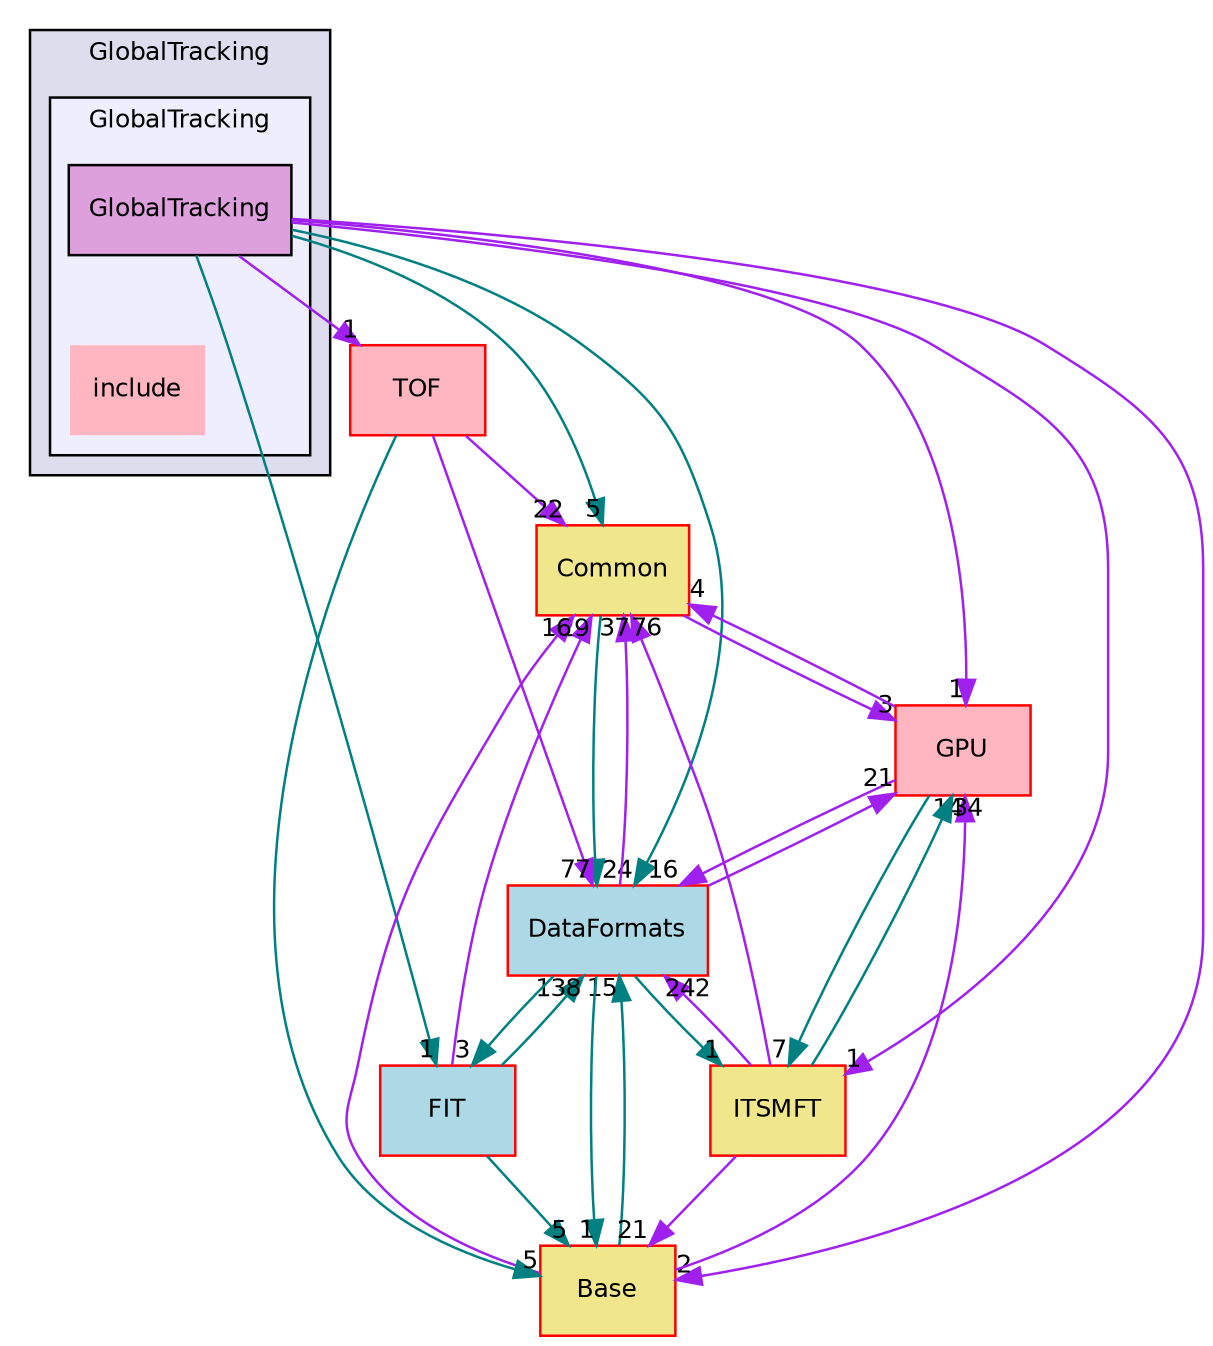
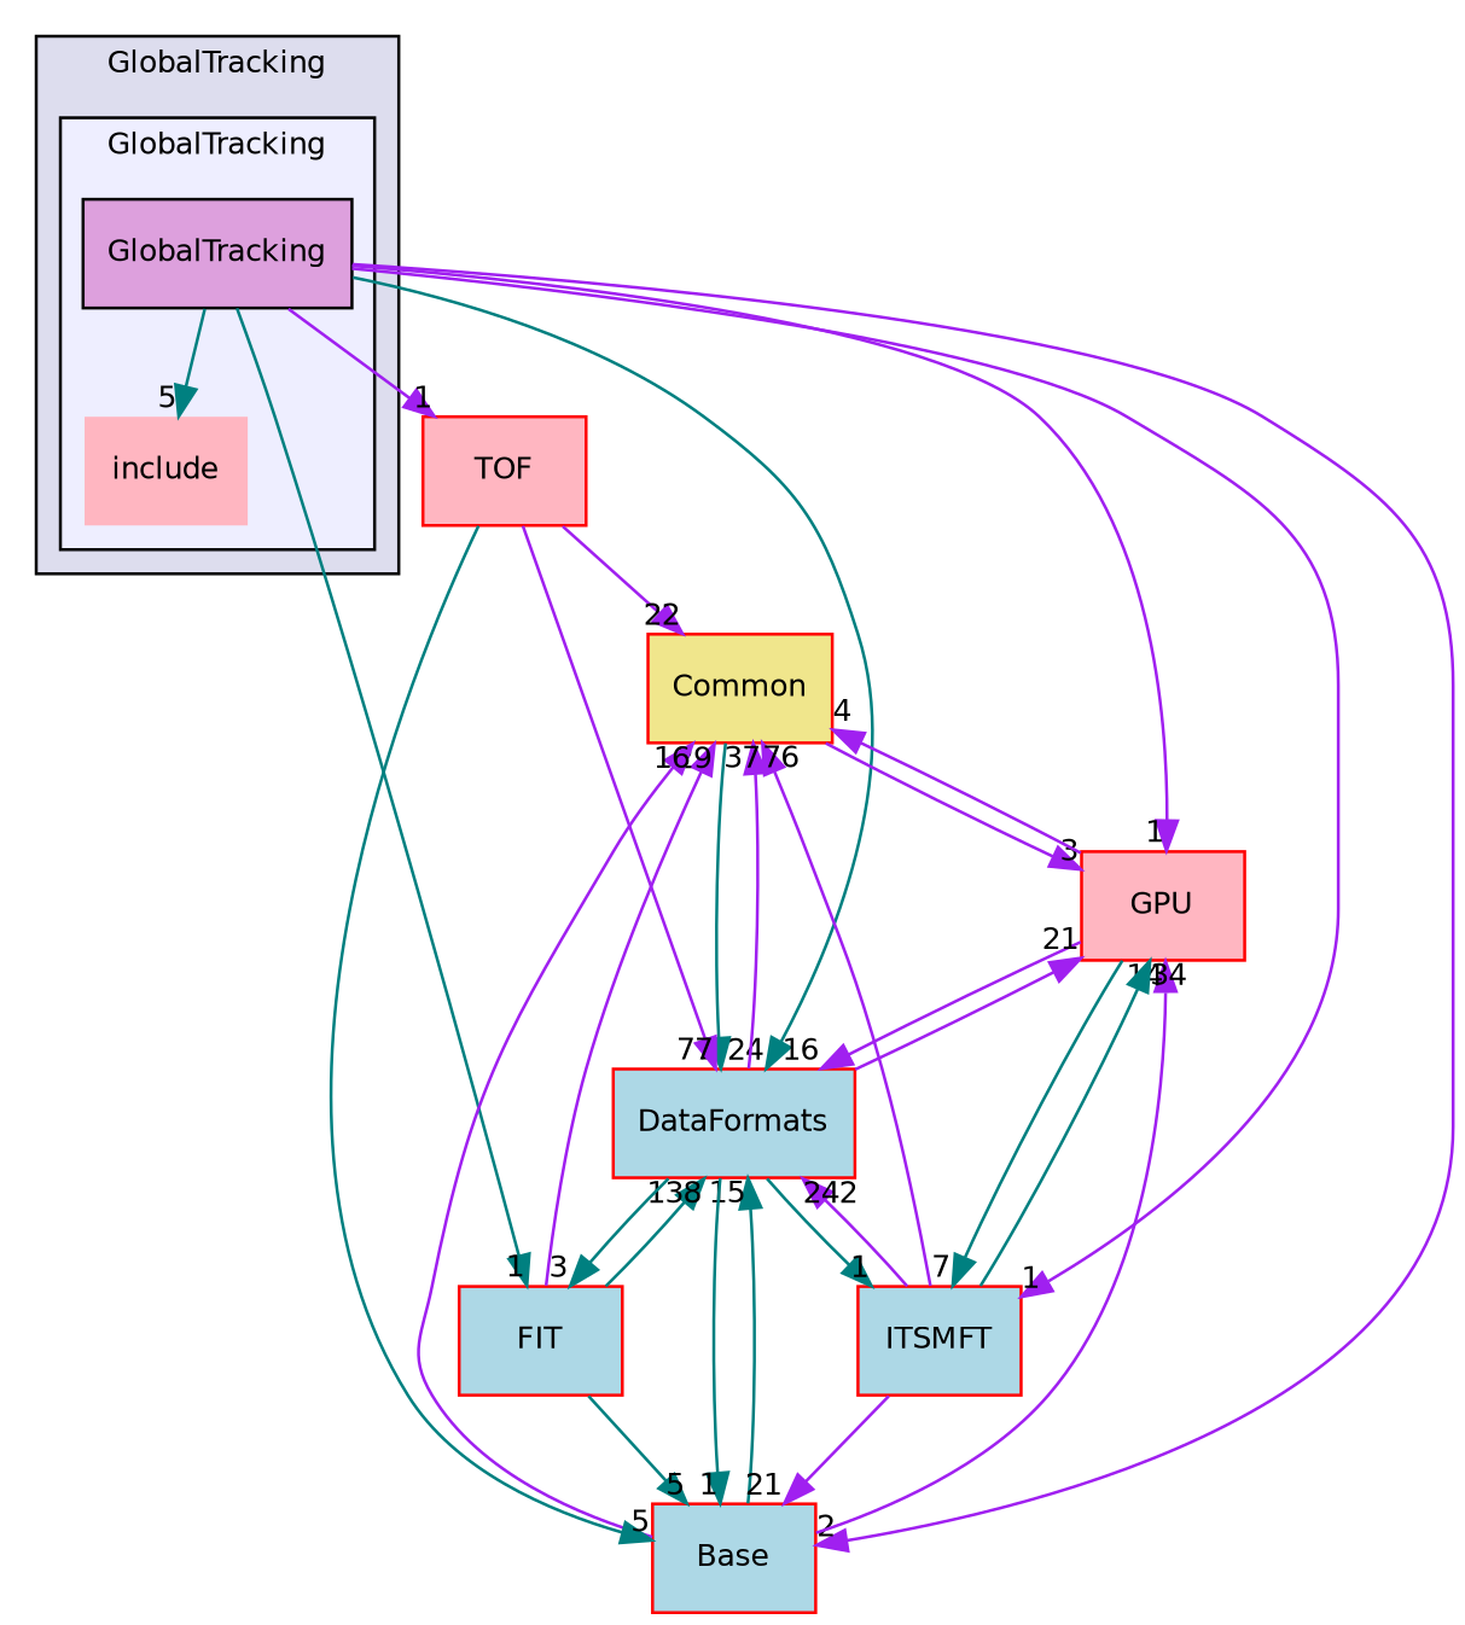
  digraph {
    compound=true
    node [fillcolor=lightpink fontname=Helvetica fontsize=10 shape=box style=filled color=red]
    edge [color=purple headlabel=1 labeldistance=1.5 labelfontname=Helvetica labelfontsize=10]
    n1 [label=include shape=plaintext color=""]
    n2 [color=black fillcolor=plum label=GlobalTracking]
    n3 [fillcolor=khaki label=Common]
    n4 [fillcolor=lightblue label=FIT]
-   n5 [fillcolor=khaki label=Base]
-   n6 [fillcolor=khaki label=ITSMFT]
+   n5 [fillcolor=lightblue label=Base]
+   n6 [fillcolor=lightblue label=ITSMFT]
    n7 [label=TOF]
    n8 [label=GPU]
    n9 [fillcolor=lightblue label=DataFormats]
    subgraph cluster_1 {
      bgcolor="#ddddee"
      fontname=Helvetica
      fontsize=10
      label=GlobalTracking
      pencolor=black
      subgraph cluster_2 {
        bgcolor="#eeeeff"
        fontname=Helvetica
        fontsize=10
        label=GlobalTracking
        pencolor=black
        n1
        n2
      }
    }
-   n2 -> n3 [color=teal headlabel=5]
+   n2 -> n1 [color=teal headlabel=5]
    n2 -> n4 [color=teal]
    n2 -> n5 [headlabel=2]
    n2 -> n6
    n2 -> n7
    n2 -> n8
    n2 -> n9 [color=teal headlabel=24]
    n3 -> n8 [headlabel=3]
    n3 -> n9 [color=teal headlabel=2]
    n4 -> n3 [headlabel=29]
    n4 -> n5 [color=teal headlabel=5]
    n4 -> n9 [color=teal headlabel=138]
    n5 -> n3 [headlabel=16]
    n5 -> n8 [headlabel=14]
    n5 -> n9 [color=teal headlabel=15]
    n6 -> n3 [headlabel=76]
    n6 -> n5 [headlabel=21]
    n6 -> n8 [color=teal headlabel=34]
    n6 -> n9 [headlabel=242]
    n7 -> n3 [headlabel=22]
    n7 -> n5 [color=teal headlabel=5]
    n7 -> n9 [headlabel=77]
    n8 -> n3 [headlabel=4]
    n8 -> n6 [color=teal headlabel=7]
    n8 -> n9 [headlabel=16]
    n9 -> n3 [headlabel=37]
    n9 -> n4 [color=teal headlabel=3]
    n9 -> n5 [color=teal]
    n9 -> n6 [color=teal]
    n9 -> n8 [headlabel=21]
  }
